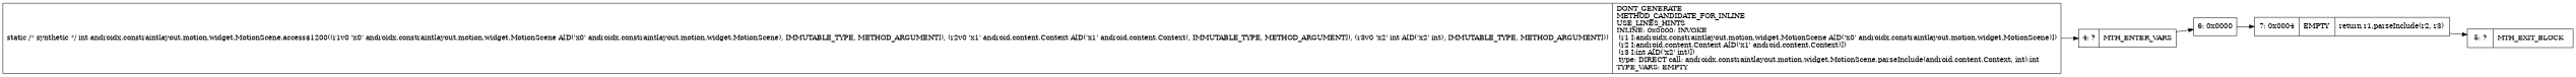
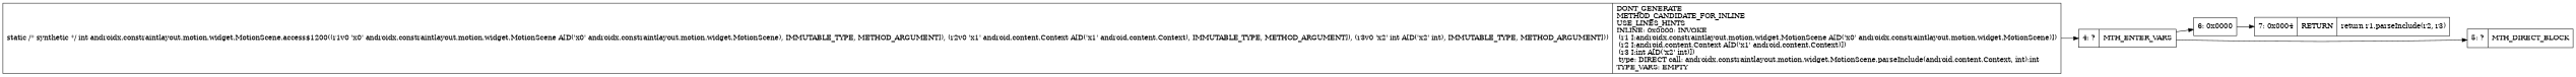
  digraph {
    rankdir=LR
    node [shape=record]
    n1 [label="{4\:\ ?|MTH_ENTER_VARS\l}"]
    n2 [label="{6\:\ 0x0000}"]
-   n3 [label="{7\:\ 0x0004|EMPTY\l|return r1.parseInclude(r2, r3)\l}"]
-   n4 [label="{5\:\ ?|MTH_EXIT_BLOCK\l}"]
+   n3 [label="{7\:\ 0x0004|RETURN\l|return r1.parseInclude(r2, r3)\l}"]
+   n4 [label="{5\:\ ?|MTH_DIRECT_BLOCK\l}"]
    n5 [label="{static \/* synthetic *\/ int androidx.constraintlayout.motion.widget.MotionScene.access$1200((r1v0 'x0' androidx.constraintlayout.motion.widget.MotionScene A[D('x0' androidx.constraintlayout.motion.widget.MotionScene), IMMUTABLE_TYPE, METHOD_ARGUMENT]), (r2v0 'x1' android.content.Context A[D('x1' android.content.Context), IMMUTABLE_TYPE, METHOD_ARGUMENT]), (r3v0 'x2' int A[D('x2' int), IMMUTABLE_TYPE, METHOD_ARGUMENT]))  | DONT_GENERATE\lMETHOD_CANDIDATE_FOR_INLINE\lUSE_LINES_HINTS\lINLINE: 0x0000: INVOKE  \l  (r1 I:androidx.constraintlayout.motion.widget.MotionScene A[D('x0' androidx.constraintlayout.motion.widget.MotionScene)])\l  (r2 I:android.content.Context A[D('x1' android.content.Context)])\l  (r3 I:int A[D('x2' int)])\l type: DIRECT call: androidx.constraintlayout.motion.widget.MotionScene.parseInclude(android.content.Context, int):int\lTYPE_VARS: EMPTY\l}"]
    n1 -> n2
    n2 -> n3
-   n3 -> n4
+   n1 -> n4
    n5 -> n1
  }
